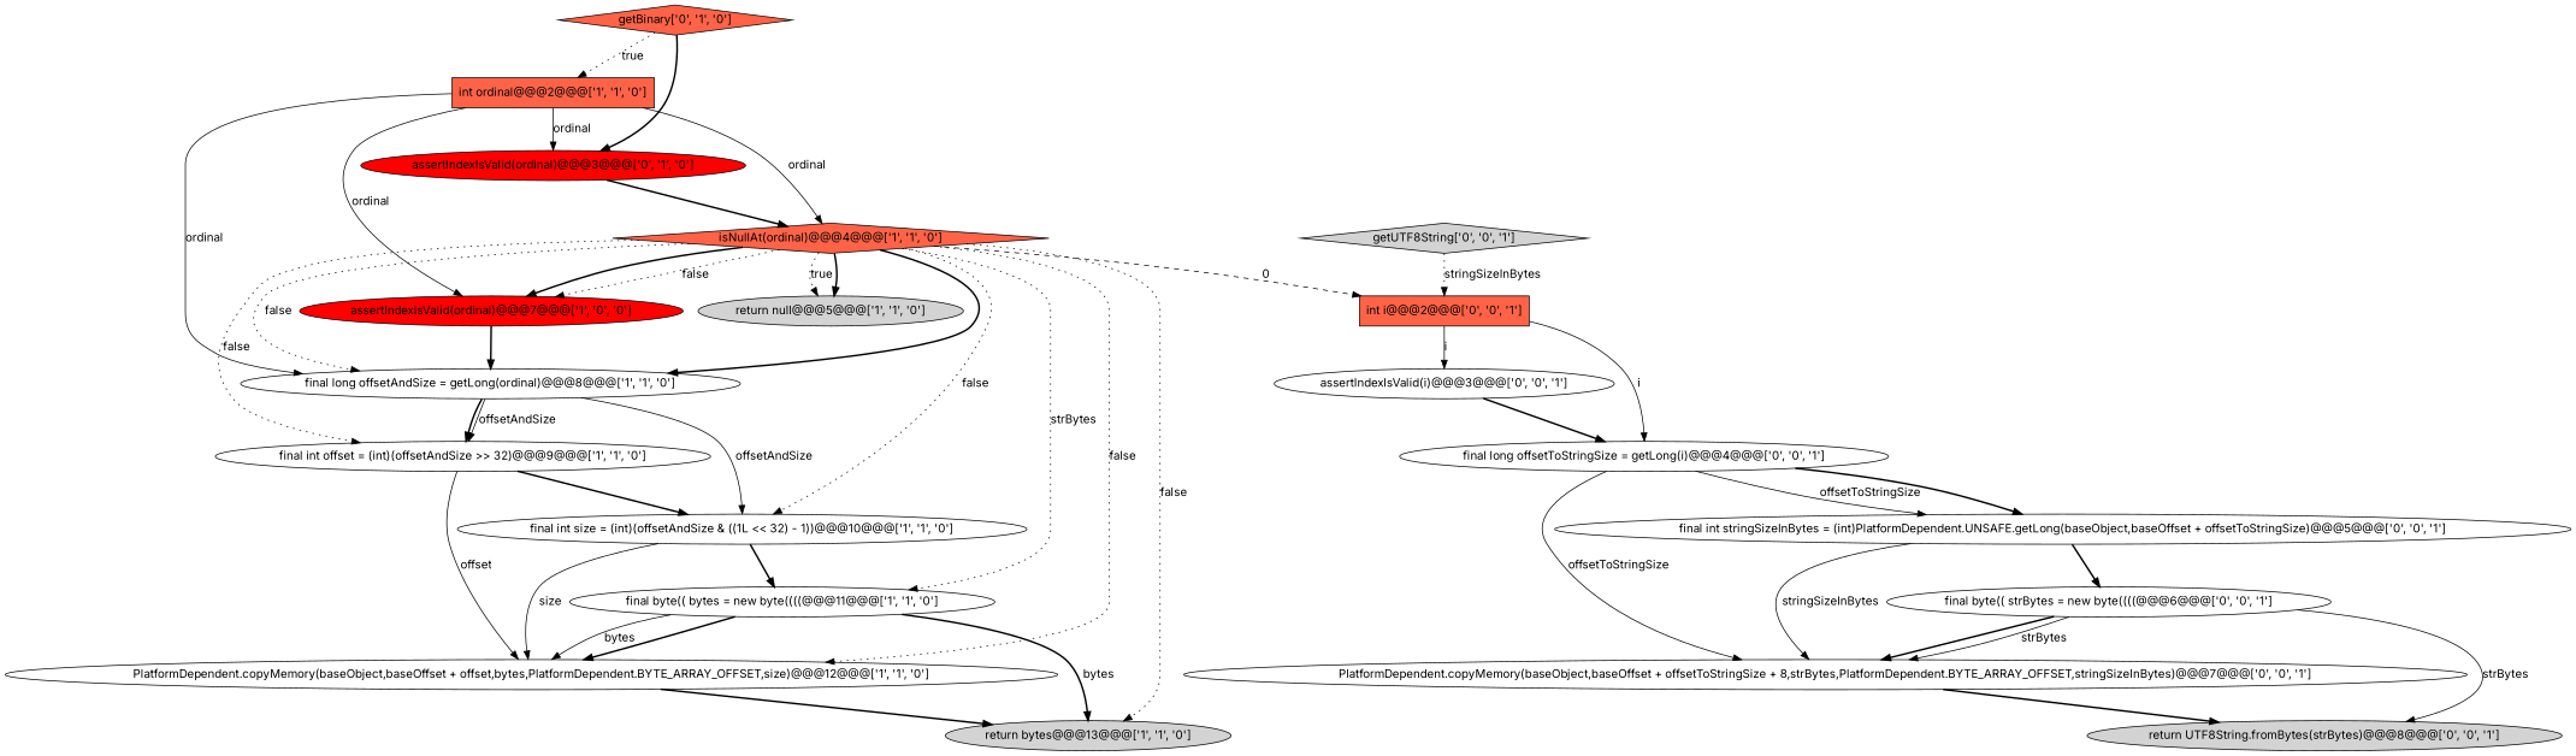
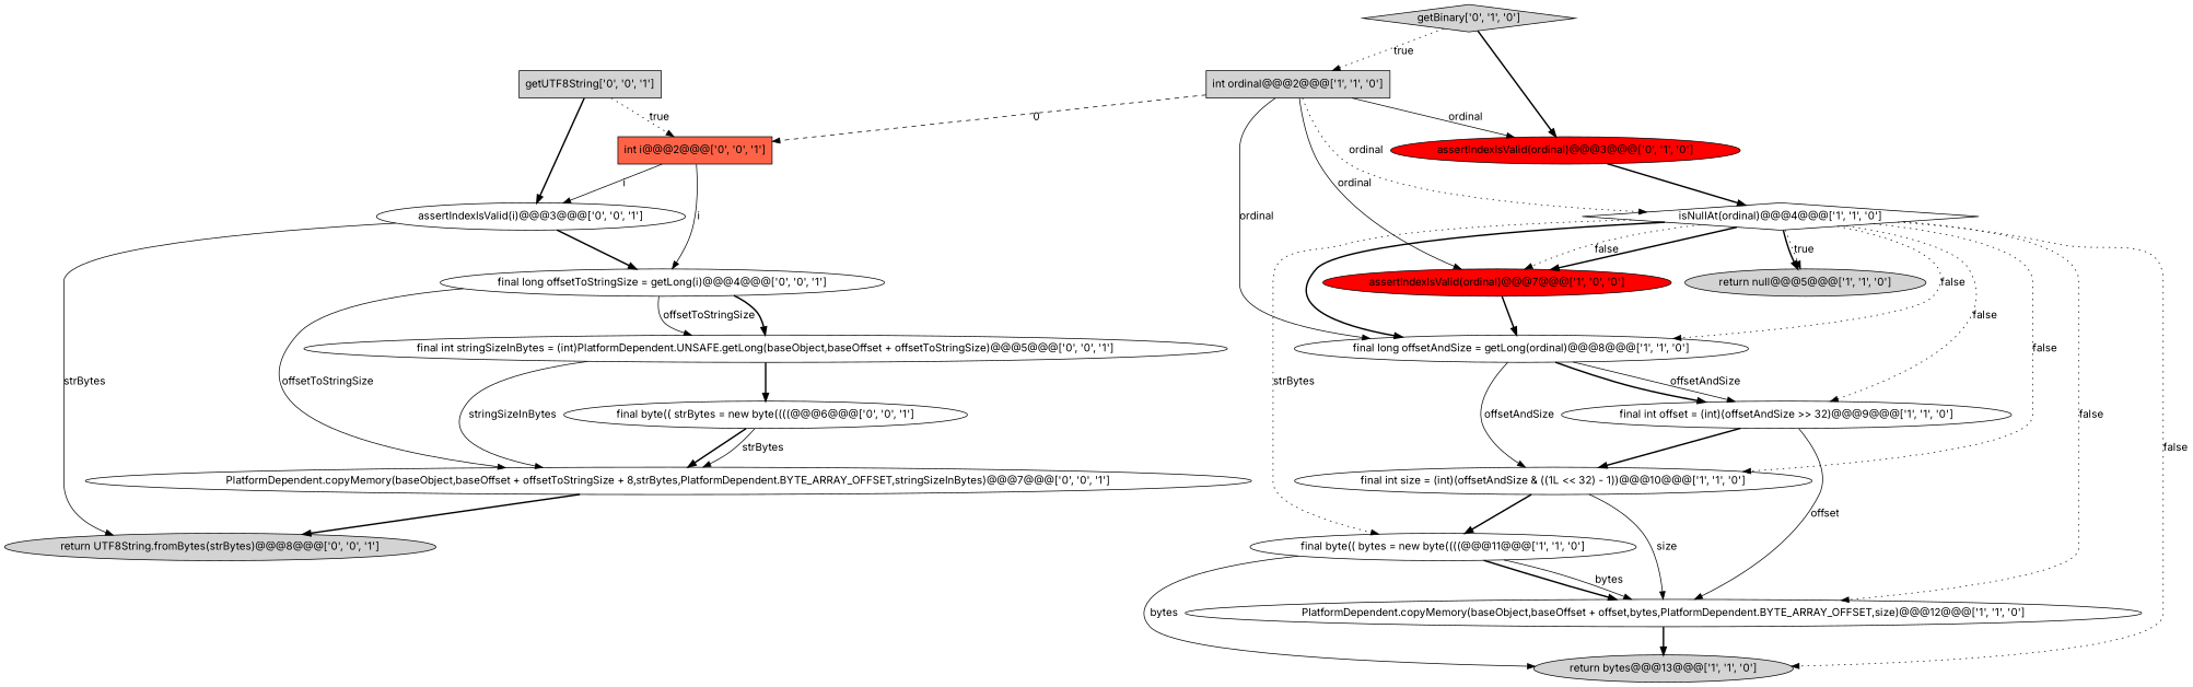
  digraph {
    fontname=Inter
    node [fillcolor=white fontname=Inter shape=ellipse style=filled]
    edge [fontname=Inter style=bold]
    n1 [label="PlatformDependent.copyMemory(baseObject,baseOffset + offset,bytes,PlatformDependent.BYTE_ARRAY_OFFSET,size)@@@12@@@['1', '1', '0']"]
    n2 [fillcolor=lightgray label="return bytes@@@13@@@['1', '1', '0']"]
    n3 [label="final int size = (int)(offsetAndSize & ((1L << 32) - 1))@@@10@@@['1', '1', '0']"]
    n4 [label="final byte(( bytes = new byte((((@@@11@@@['1', '1', '0']"]
-   n5 [fillcolor=tomato label="isNullAt(ordinal)@@@4@@@['1', '1', '0']" shape=diamond]
+   n5 [label="isNullAt(ordinal)@@@4@@@['1', '1', '0']" shape=diamond]
    n6 [fillcolor=red label="assertIndexIsValid(ordinal)@@@7@@@['1', '0', '0']"]
    n7 [label="final long offsetAndSize = getLong(ordinal)@@@8@@@['1', '1', '0']"]
    n8 [label="final int offset = (int)(offsetAndSize >> 32)@@@9@@@['1', '1', '0']"]
    n9 [fillcolor=lightgray label="return null@@@5@@@['1', '1', '0']"]
    n10 [label="final int stringSizeInBytes = (int)PlatformDependent.UNSAFE.getLong(baseObject,baseOffset + offsetToStringSize)@@@5@@@['0', '0', '1']"]
    n11 [label="PlatformDependent.copyMemory(baseObject,baseOffset + offsetToStringSize + 8,strBytes,PlatformDependent.BYTE_ARRAY_OFFSET,stringSizeInBytes)@@@7@@@['0', '0', '1']"]
    n12 [label="final byte(( strBytes = new byte((((@@@6@@@['0', '0', '1']"]
    n13 [fillcolor=lightgray label="return UTF8String.fromBytes(strBytes)@@@8@@@['0', '0', '1']"]
-   n14 [fillcolor=tomato label="int ordinal@@@2@@@['1', '1', '0']" shape=box]
+   n14 [fillcolor=lightgray label="int ordinal@@@2@@@['1', '1', '0']" shape=box]
    n15 [fillcolor=tomato label="int i@@@2@@@['0', '0', '1']" shape=box]
    n16 [fillcolor=red label="assertIndexIsValid(ordinal)@@@3@@@['0', '1', '0']"]
-   n17 [fillcolor=lightgray label="getUTF8String['0', '0', '1']" shape=diamond]
+   n17 [fillcolor=lightgray label="getUTF8String['0', '0', '1']" shape=box]
    n18 [label="assertIndexIsValid(i)@@@3@@@['0', '0', '1']"]
    n19 [label="final long offsetToStringSize = getLong(i)@@@4@@@['0', '0', '1']"]
-   n20 [fillcolor=tomato label="getBinary['0', '1', '0']" shape=diamond]
+   n20 [fillcolor=lightgray label="getBinary['0', '1', '0']" shape=diamond]
    n1 -> n2
    n3 -> n1 [label=size style=solid]
    n3 -> n4
    n4 -> n1
    n4 -> n1 [label=bytes style=solid]
-   n4 -> n2 [label=bytes]
+   n4 -> n2 [label=bytes style=solid]
    n5 -> n1 [label=false style=dotted]
    n5 -> n2 [label=false style=dotted]
    n5 -> n3 [label=false style=dotted]
    n5 -> n4 [label=strBytes style=dotted]
    n5 -> n6
    n5 -> n6 [label=false style=dotted]
    n5 -> n7 [label=false style=dotted]
    n5 -> n7
    n5 -> n8 [label=false style=dotted]
    n5 -> n9
    n5 -> n9 [label=true style=dotted]
    n6 -> n7
    n7 -> n3 [label=offsetAndSize style=solid]
    n7 -> n8 [label=offsetAndSize style=solid]
    n7 -> n8
    n8 -> n1 [label=offset style=solid]
    n8 -> n3
    n10 -> n11 [label=stringSizeInBytes style=solid]
    n10 -> n12
    n11 -> n13
    n12 -> n11
    n12 -> n11 [label=strBytes style=solid]
-   n12 -> n13 [label=strBytes style=solid]
-   n14 -> n5 [label=ordinal style=solid]
+   n18 -> n13 [label=strBytes style=solid]
+   n14 -> n5 [label=ordinal style=dotted]
    n14 -> n6 [label=ordinal style=solid]
    n14 -> n7 [label=ordinal style=solid]
-   n5 -> n15 [label=0 style=dashed]
+   n14 -> n15 [label=0 style=dashed]
    n14 -> n16 [label=ordinal style=solid]
    n15 -> n18 [label=i style=solid]
    n15 -> n19 [label=i style=solid]
    n16 -> n5
-   n17 -> n15 [label=stringSizeInBytes style=dotted]
+   n17 -> n15 [label=true style=dotted]
+   n17 -> n18
    n18 -> n19
    n19 -> n10 [label=offsetToStringSize style=solid]
    n19 -> n10
    n19 -> n11 [label=offsetToStringSize style=solid]
    n20 -> n14 [label=true style=dotted]
    n20 -> n16
  }
